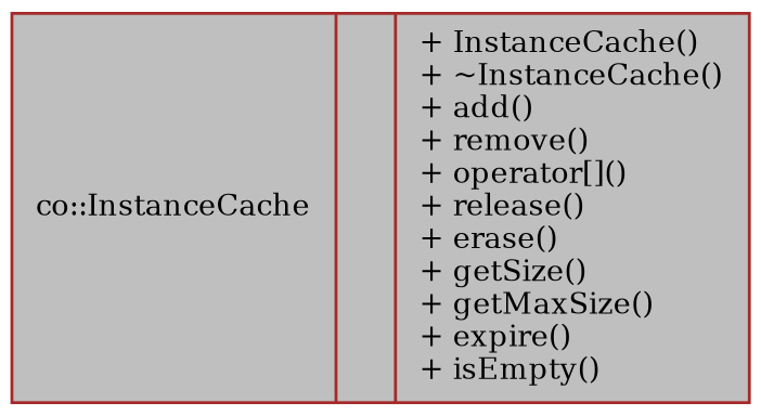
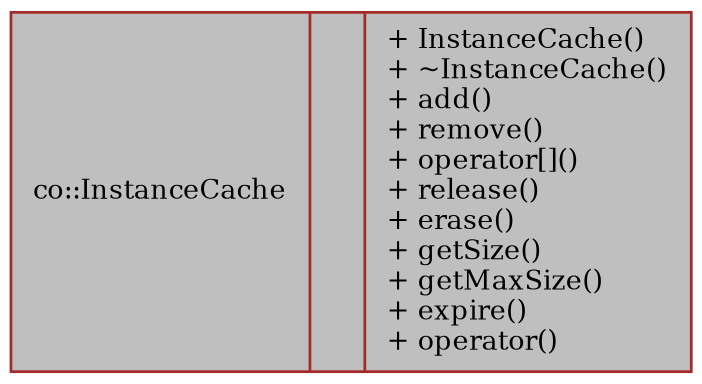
  digraph {
    rankdir=LR
    fontname="DejaVu Serif"
-   n1 [color=brown fillcolor=grey75 fontcolor=black fontname="DejaVu Serif" fontsize=10 height=0.2 label="{co::InstanceCache\n||+ InstanceCache()\l+ ~InstanceCache()\l+ add()\l+ remove()\l+ operator[]()\l+ release()\l+ erase()\l+ getSize()\l+ getMaxSize()\l+ expire()\l+ isEmpty()\l}" shape=record style=filled width=0.4]
+   n1 [color=brown fillcolor=grey75 fontcolor=black fontname="DejaVu Serif" fontsize=10 height=0.2 label="{co::InstanceCache\n||+ InstanceCache()\l+ ~InstanceCache()\l+ add()\l+ remove()\l+ operator[]()\l+ release()\l+ erase()\l+ getSize()\l+ getMaxSize()\l+ expire()\l+ operator()\l}" shape=record style=filled width=0.4]
  }
